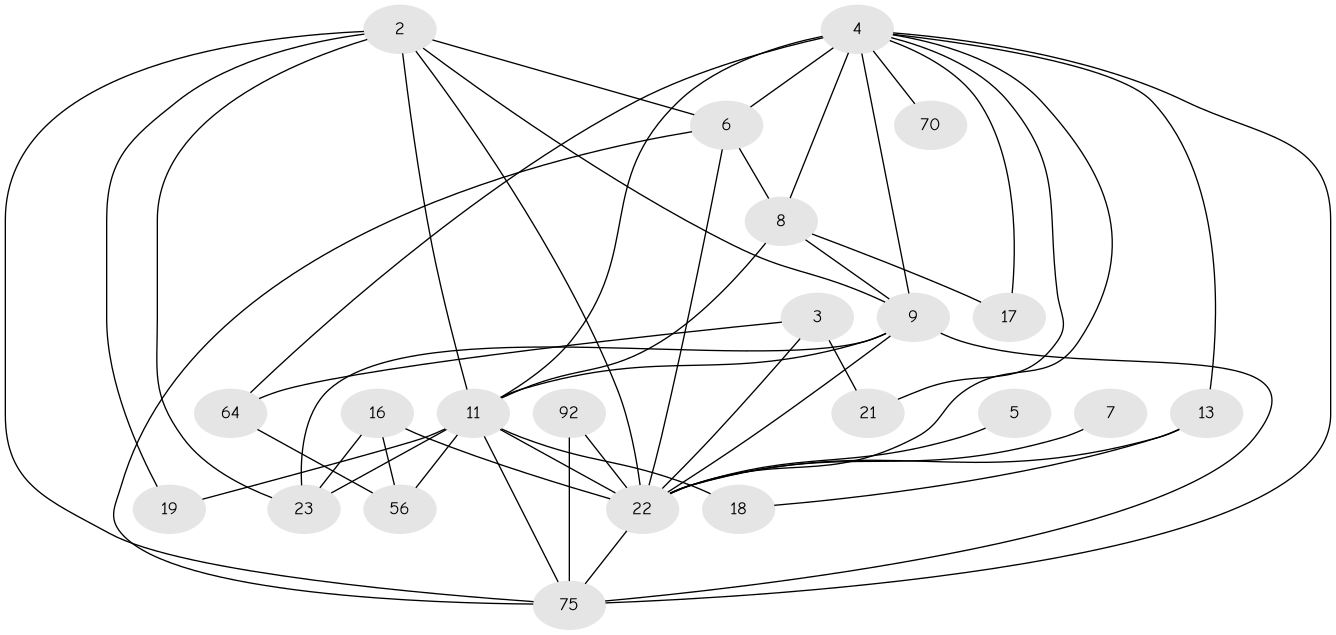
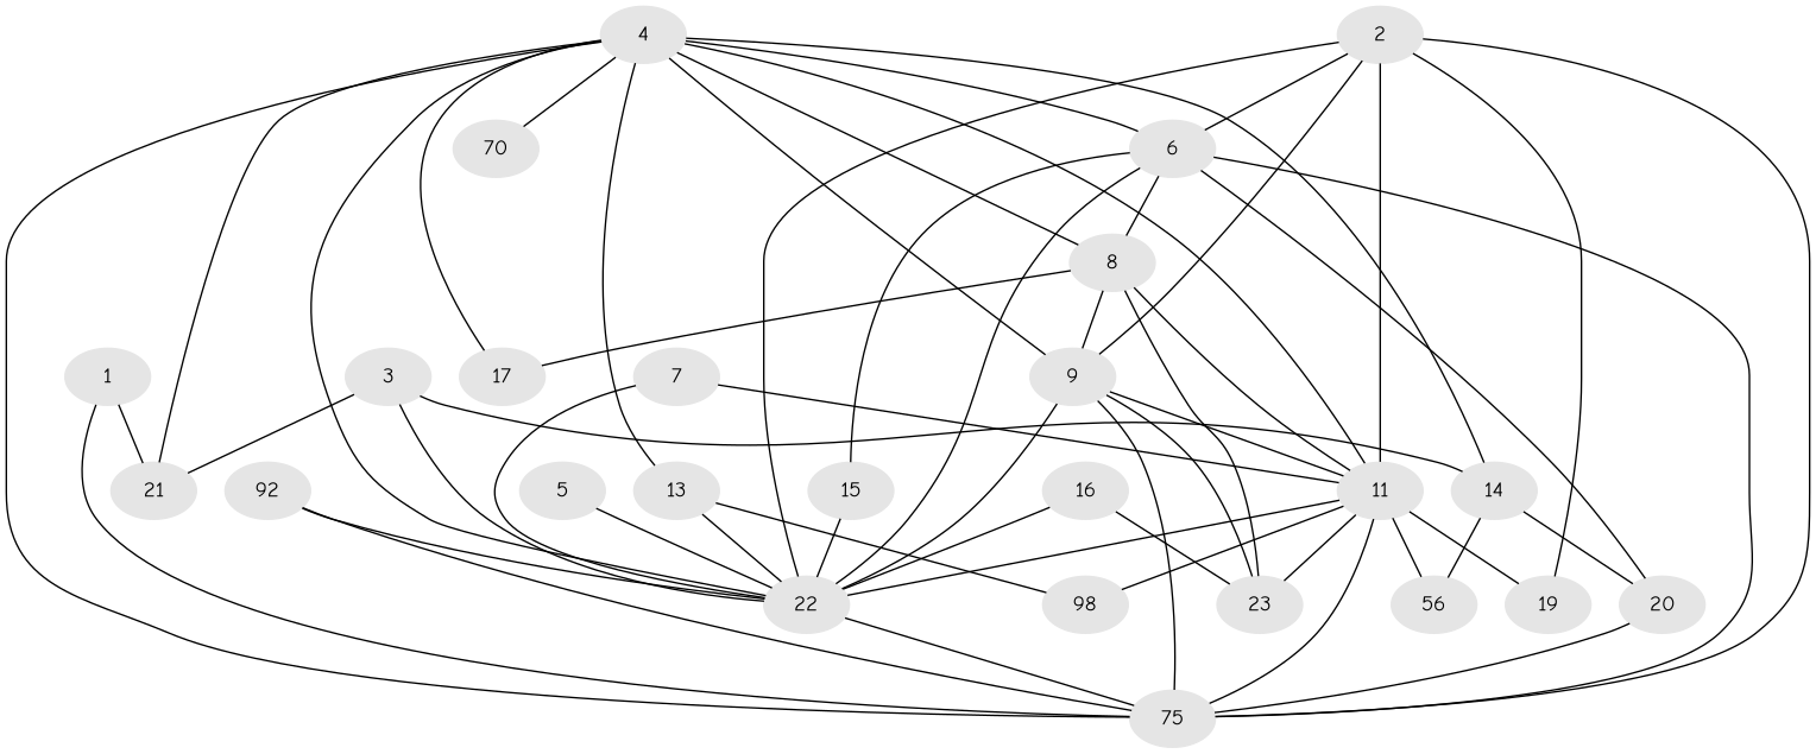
  graph {
    fontname="Comic Neue"
    node [color=gray90 fontname="Comic Neue" style=filled]
    edge [fontname="Comic Neue" weight=1.0]
+   1
    21
    n3 [label=75]
    9
    11
    22
    23
    2
    6
    19
    4
-   14 [label=64]
+   14
    8
    n14 [label=70]
    13
    17
    5
-   18
+   15
+   20
+   18 [label=98]
    n21 [label=56]
    3
    7
    n24 [label=92]
    16
+   1 -- 21
+   1 -- n3
    9 -- n3 [weight=3.0]
    9 -- 11 [weight=2.0]
    9 -- 22 [weight=2.0]
    9 -- 23
    11 -- n3 [weight=2.0]
    11 -- 22 [weight=4.0]
    11 -- 23
    11 -- 19
    11 -- 18 [weight=2.0]
    11 -- n21
    22 -- n3 [weight=3.0]
    2 -- n3 [weight=3.0]
    2 -- 9 [weight=2.0]
    2 -- 11 [weight=6.0]
    2 -- 22 [weight=5.0]
-   2 -- 23
+   8 -- 23
    2 -- 6 [weight=2.0]
    2 -- 19
    6 -- n3
    6 -- 22 [weight=3.0]
    6 -- 8
+   6 -- 15
+   6 -- 20
    4 -- 21
    4 -- n3
    4 -- 9
    4 -- 11 [weight=3.0]
    4 -- 22 [weight=2.0]
    4 -- 6
    4 -- 14 [weight=2.0]
    4 -- 8
    4 -- n14
    4 -- 13
    4 -- 17
+   14 -- 20
    14 -- n21
    8 -- 9
    8 -- 11 [weight=2.0]
    8 -- 17
    13 -- 22
    13 -- 18
    5 -- 22
+   15 -- 22 [weight=2.0]
+   20 -- n3
    3 -- 21
    3 -- 22 [weight=4.0]
    3 -- 14
+   7 -- 11
    7 -- 22
    n24 -- n3 [weight=2.0]
    n24 -- 22
    16 -- 22
    16 -- 23
-   16 -- n21
  }
